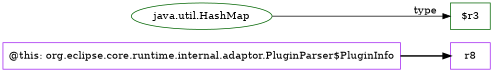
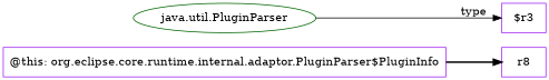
  digraph {
    rankdir=LR
    node [color=purple shape=box]
    n1 [label="@this: org.eclipse.core.runtime.internal.adaptor.PluginParser$PluginInfo"]
    n2 [label=r8]
-   n3 [color=darkgreen label="java.util.HashMap" shape=ellipse]
-   n4 [color=darkgreen label="$r3"]
+   n3 [color=darkgreen label="java.util.PluginParser" shape=ellipse]
+   n4 [label="$r3"]
    n1 -> n2 [style=bold]
    n3 -> n4 [label=type style=solid]
  }
